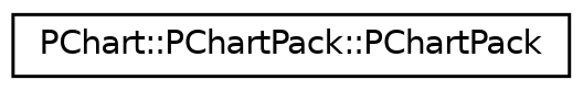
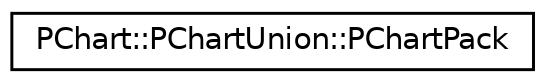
  digraph {
    rankdir=LR
-   n1 [color=black fillcolor=white fontname=Helvetica fontsize=10 height=0.2 label="PChart::PChartPack::PChartPack" shape=record style=filled width=0.4]
+   n1 [color=black fillcolor=white fontname=Helvetica fontsize=10 height=0.2 label="PChart::PChartUnion::PChartPack" shape=record style=filled width=0.4]
  }
